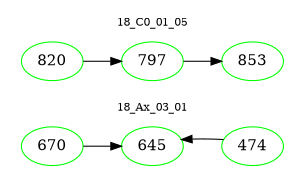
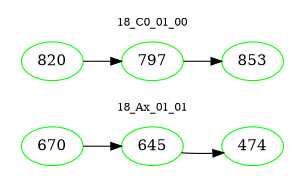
  digraph {
    fontname="DejaVu Serif"
    rankdir=LR
    node [color=green fontname="DejaVu Serif"]
    edge [color=black fontname="DejaVu Serif"]
    n1 [label=670]
    n2 [label=645]
    n3 [label=474]
    n4 [label=820]
    n5 [label=797]
    n6 [label=853]
    subgraph cluster_1 {
      color=white
      fontsize=10
-     label="18_Ax_03_01"
+     label="18_Ax_01_01"
      n1
      n2
      n3
    }
    subgraph cluster_2 {
      color=white
      fontsize=10
-     label="18_C0_01_05"
+     label="18_C0_01_00"
      n4
      n5
      n6
    }
    n1 -> n2
-   n3 -> n2
+   n2 -> n3
    n4 -> n5
    n5 -> n6
  }
